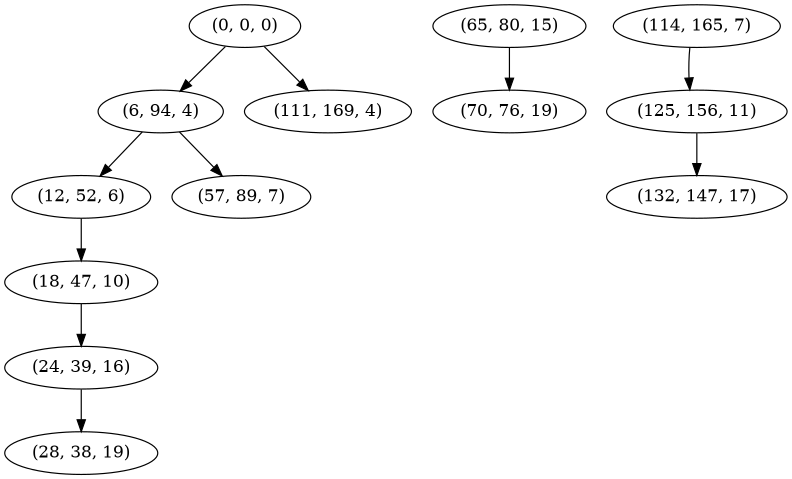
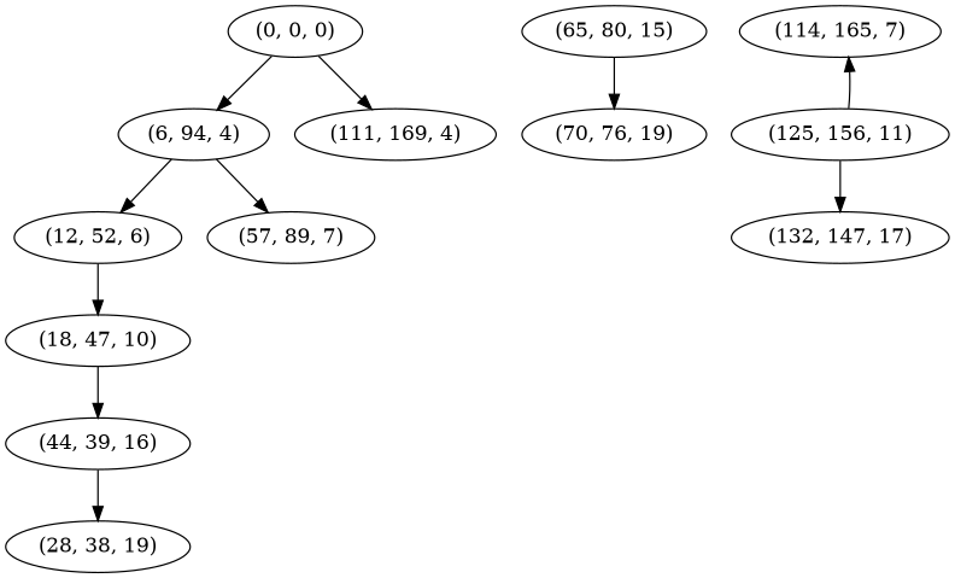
  digraph {
    "(0, 0, 0)"
    "(6, 94, 4)"
    "(111, 169, 4)"
    "(12, 52, 6)"
    "(57, 89, 7)"
    "(18, 47, 10)"
-   "(24, 39, 16)"
+   "(24, 39, 16)" [label="(44, 39, 16)"]
    n8 [label="(28, 38, 19)"]
    "(65, 80, 15)"
    "(70, 76, 19)"
    "(114, 165, 7)"
    "(125, 156, 11)"
    "(132, 147, 17)"
    "(0, 0, 0)" -> "(6, 94, 4)"
    "(0, 0, 0)" -> "(111, 169, 4)"
    "(6, 94, 4)" -> "(12, 52, 6)"
    "(6, 94, 4)" -> "(57, 89, 7)"
    "(12, 52, 6)" -> "(18, 47, 10)"
    "(18, 47, 10)" -> "(24, 39, 16)"
    "(24, 39, 16)" -> n8
    "(65, 80, 15)" -> "(70, 76, 19)"
-   "(114, 165, 7)" -> "(125, 156, 11)"
+   "(125, 156, 11)" -> "(114, 165, 7)"
    "(125, 156, 11)" -> "(132, 147, 17)"
  }
